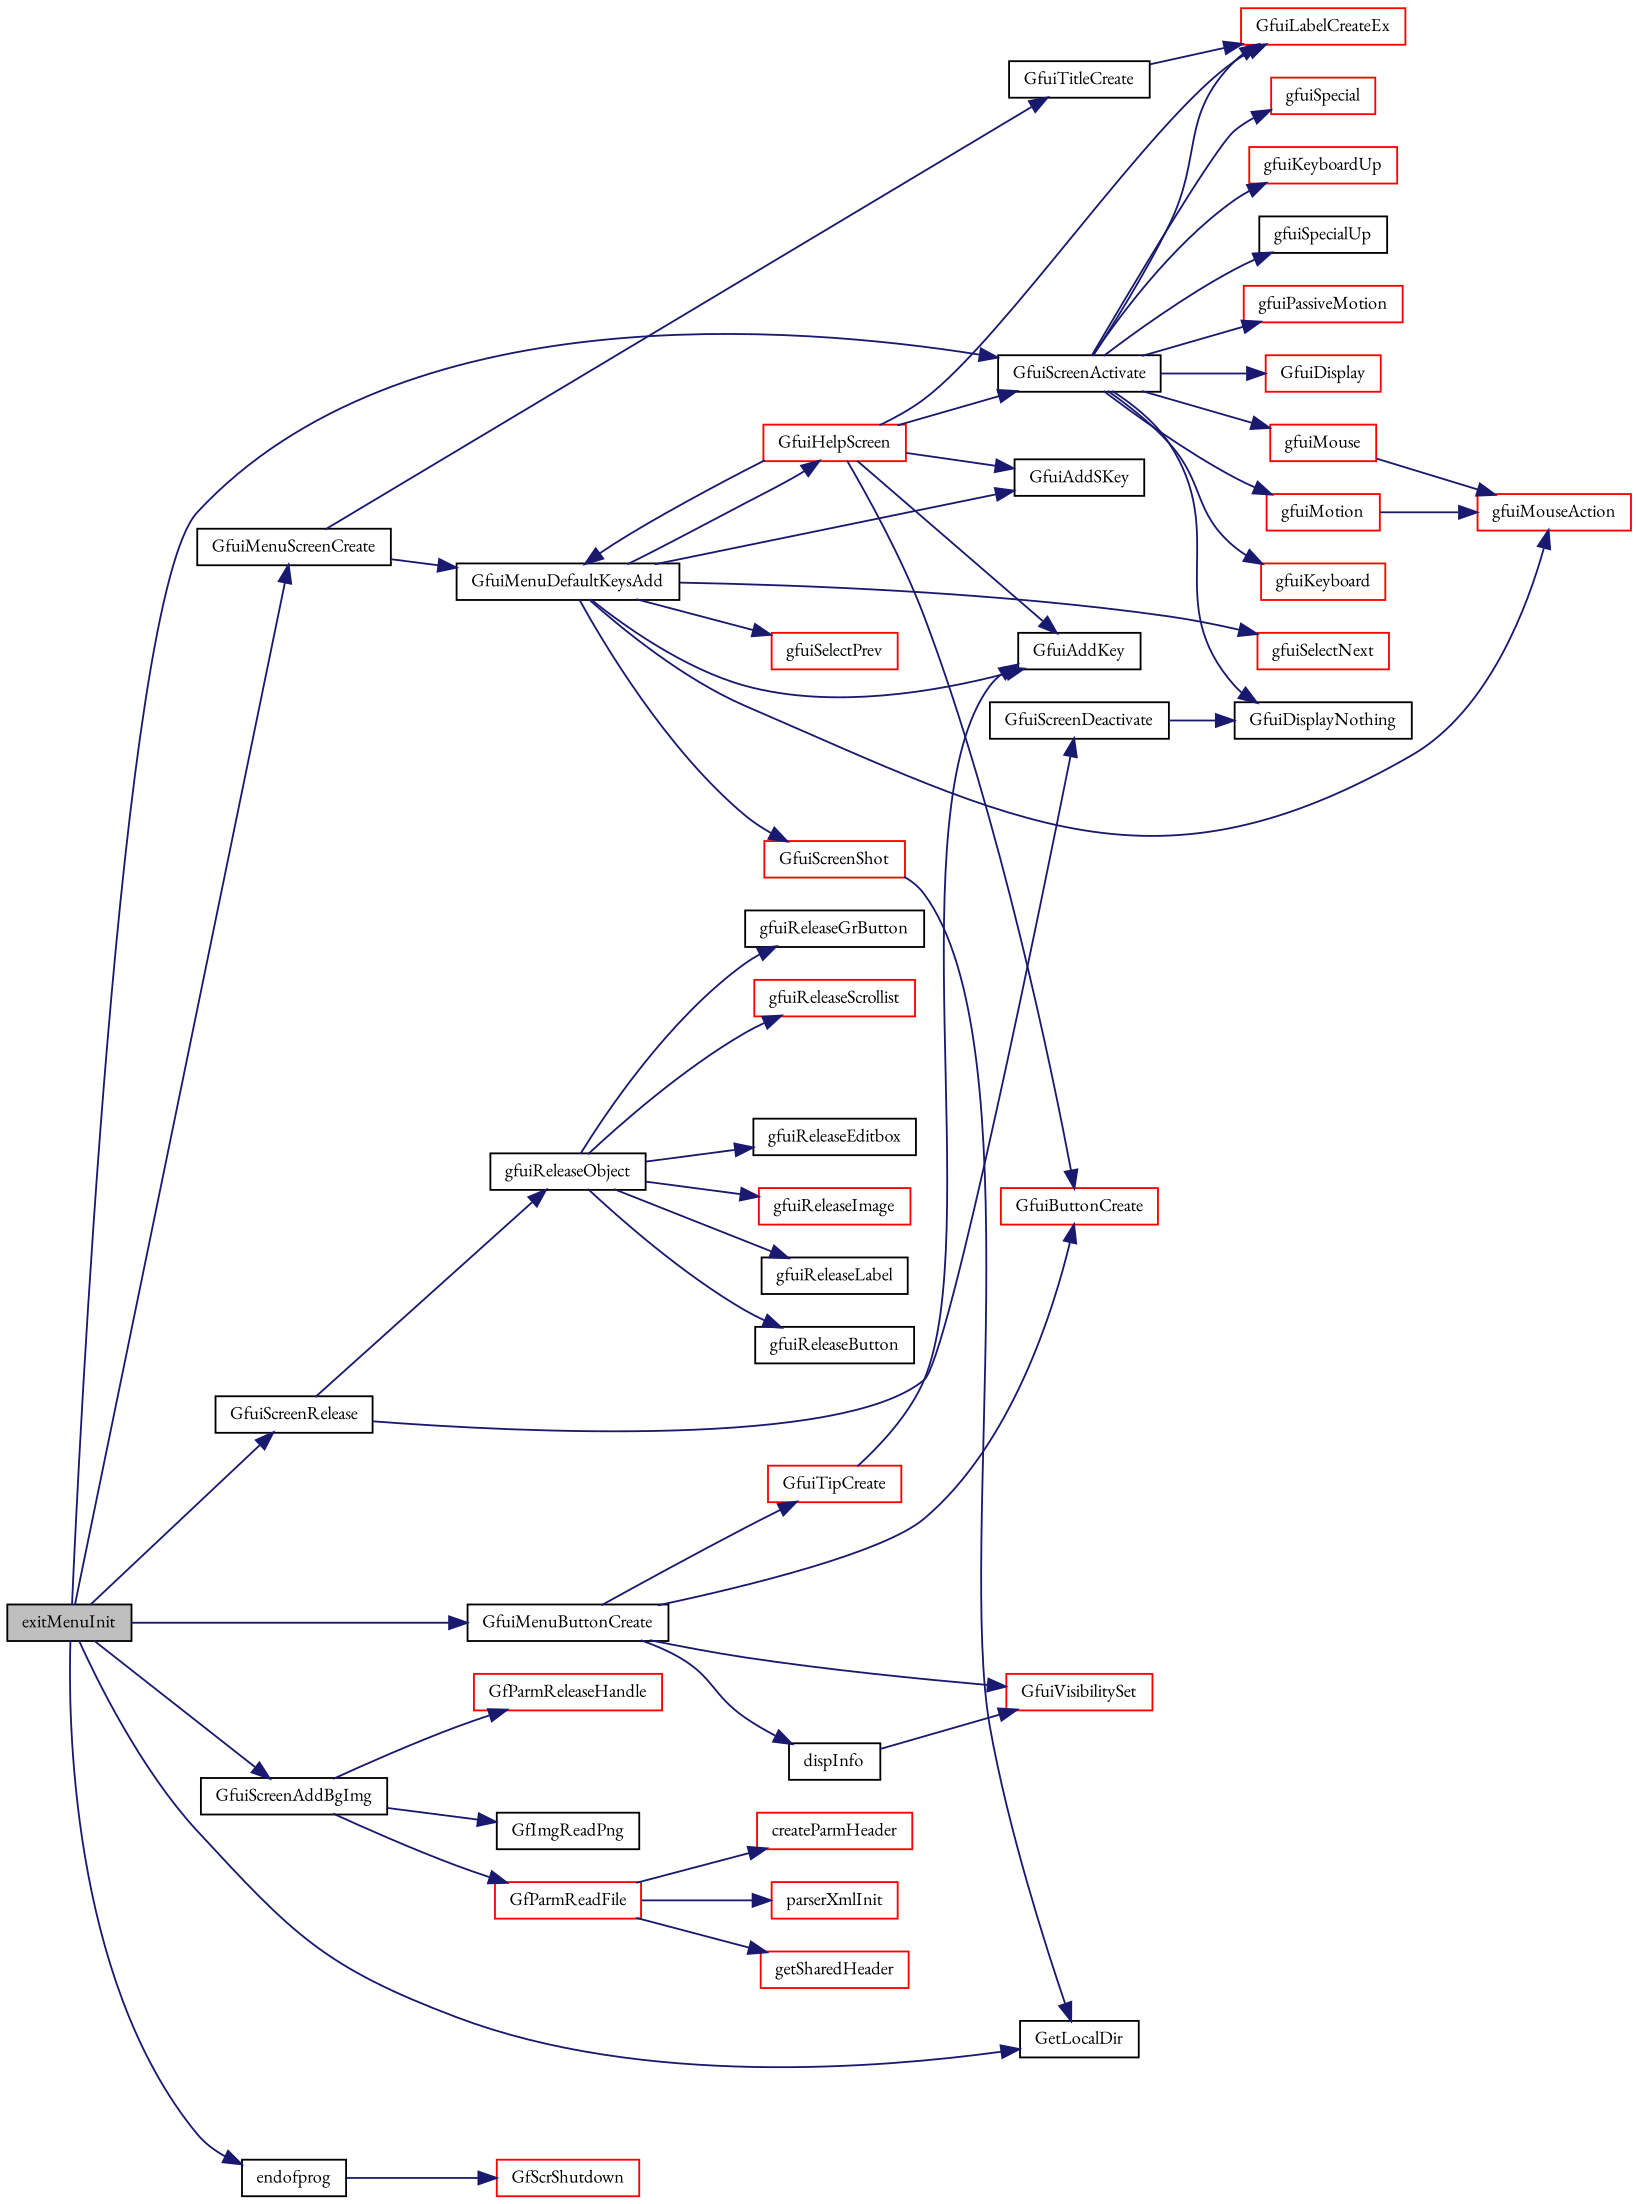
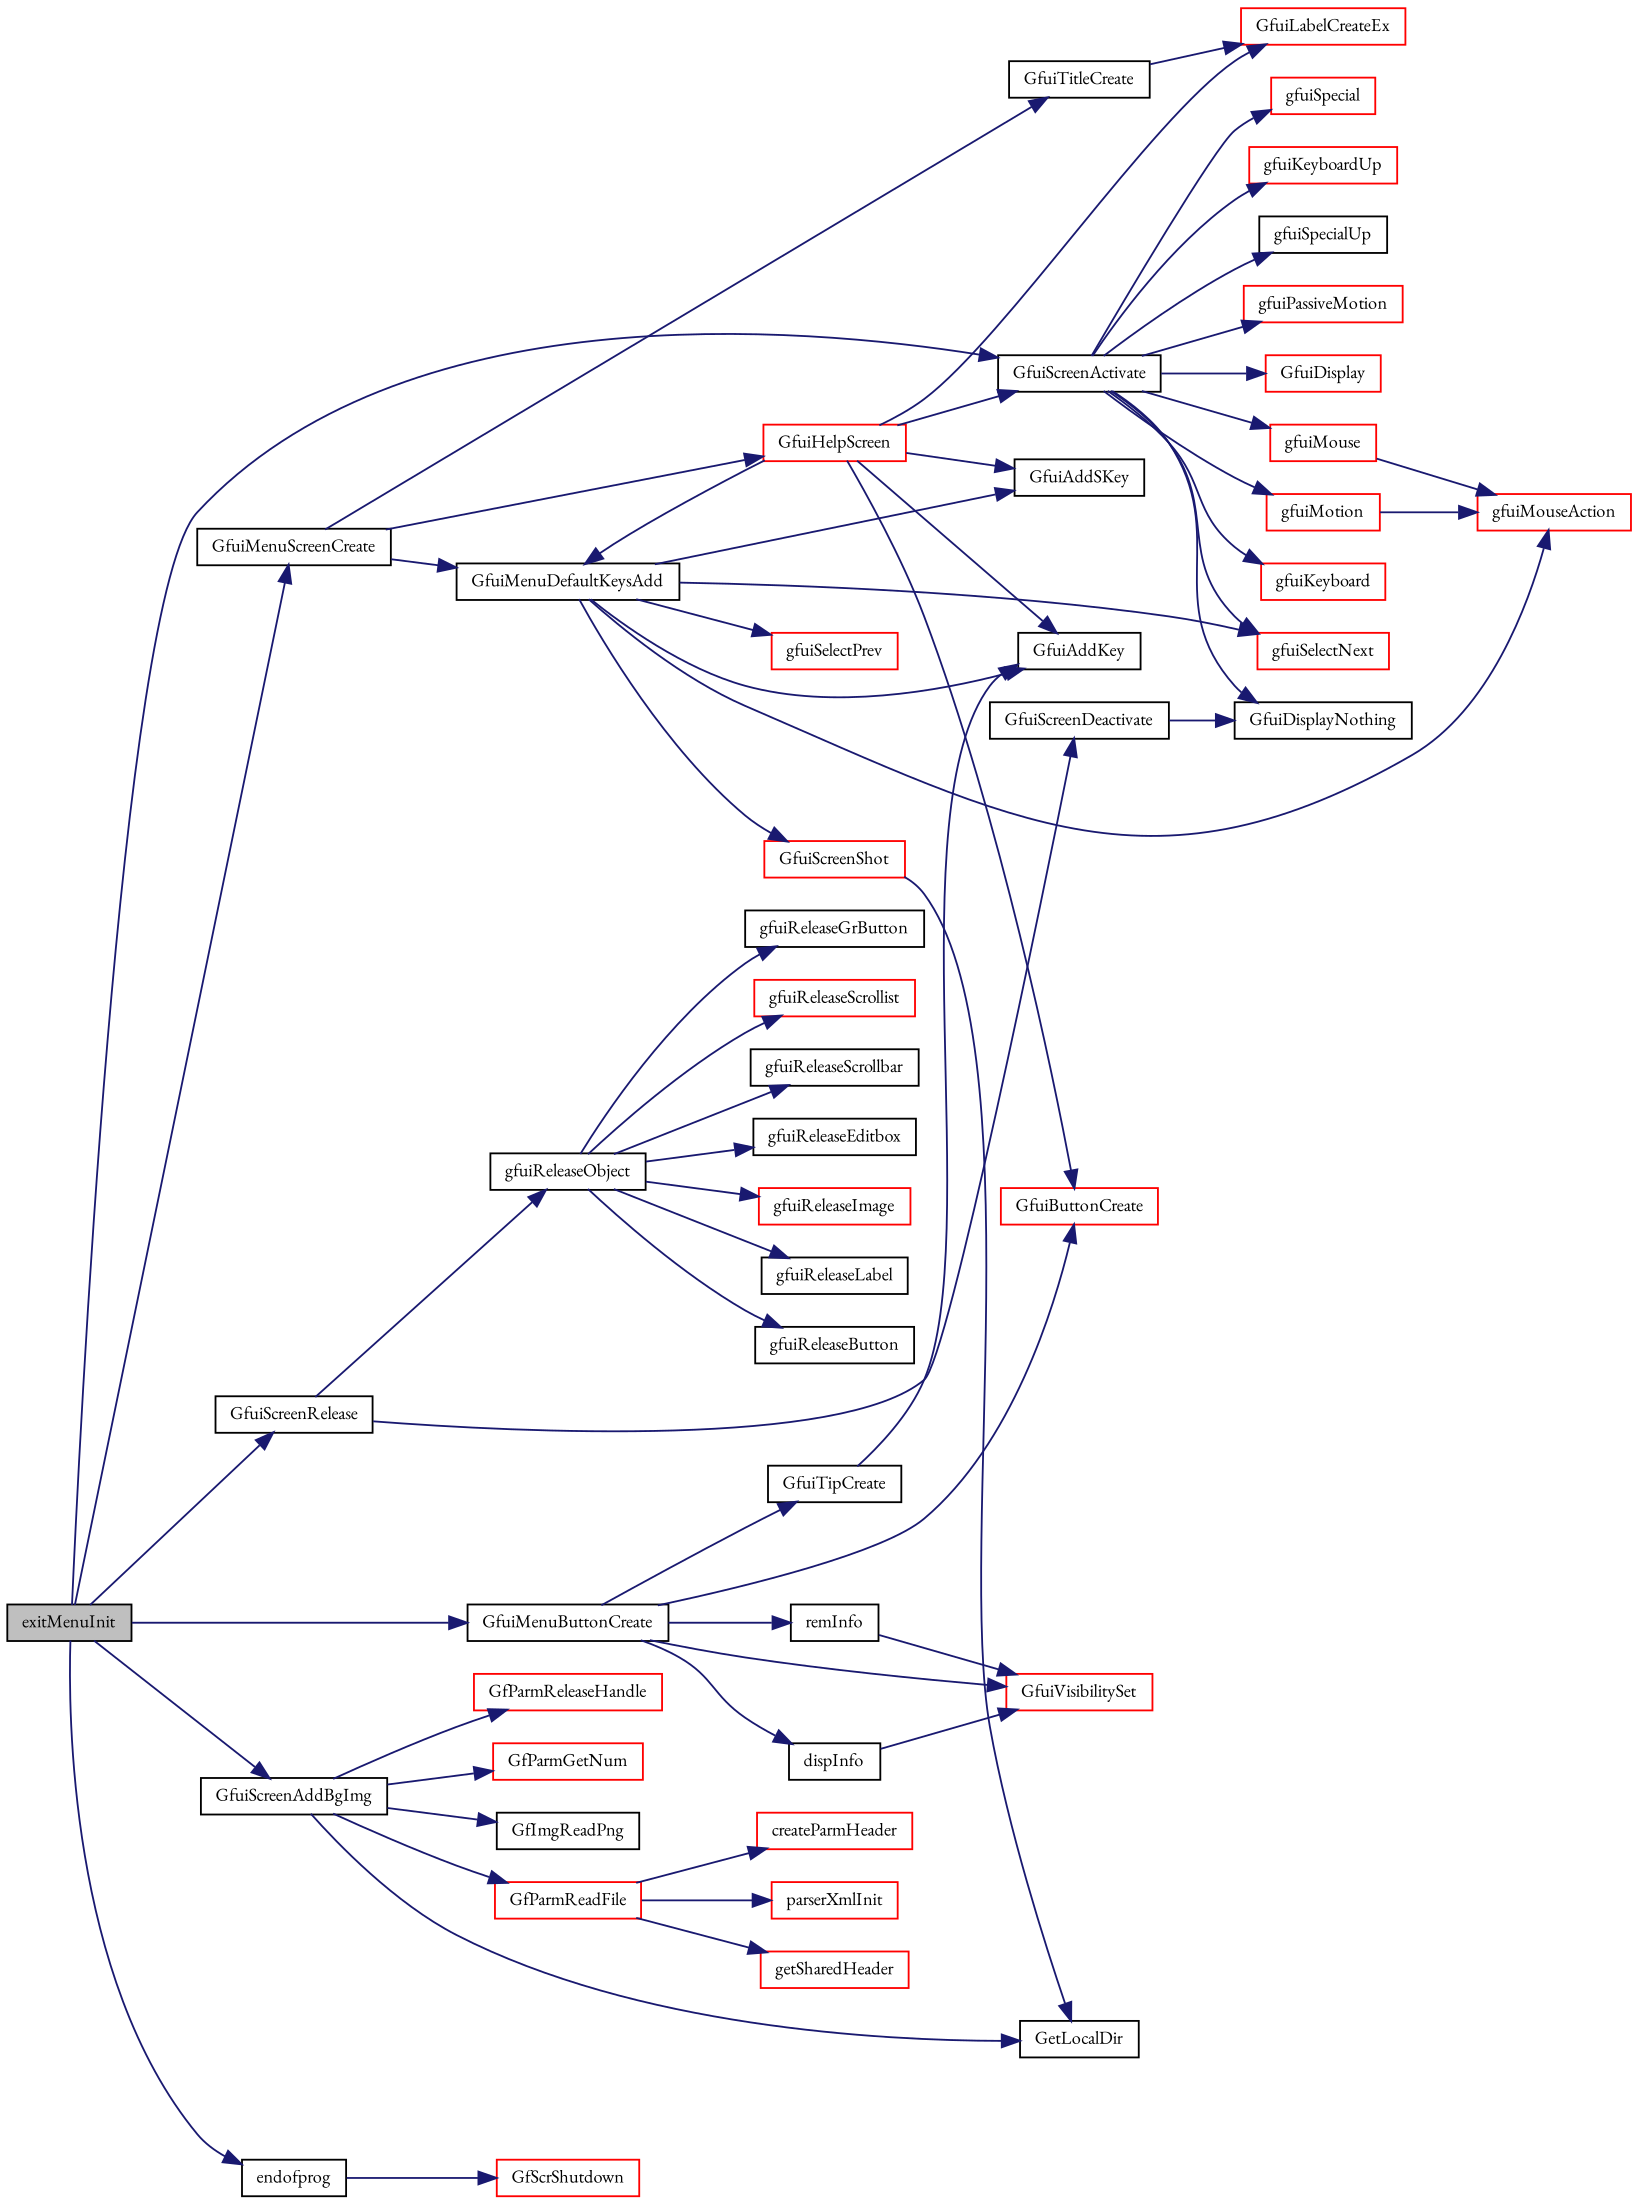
  digraph {
    fontname="EB Garamond"
    rankdir=LR
    node [color=black fillcolor=white fontname="EB Garamond" fontsize=10 shape=record style=filled]
    edge [color=midnightblue fontname="EB Garamond" fontsize=10 labelfontname=Helvetica labelfontsize=10 style=solid]
    n1 [fillcolor=grey75 fontcolor=black height=0.2 label=exitMenuInit width=0.4]
    n2 [height=0.2 label=GfuiScreenRelease width=0.4]
    n3 [height=0.2 label=GfuiMenuScreenCreate width=0.4]
    n4 [height=0.2 label=GfuiScreenActivate width=0.4]
    n5 [height=0.2 label=GfuiScreenAddBgImg width=0.4]
    n6 [height=0.2 label=GfuiMenuButtonCreate width=0.4]
    n7 [height=0.2 label=endofprog width=0.4]
    n8 [height=0.2 label=GfuiScreenDeactivate width=0.4]
    n9 [height=0.2 label=gfuiReleaseObject width=0.4]
    n10 [height=0.2 label=GfuiTitleCreate width=0.4]
    n11 [height=0.2 label=GfuiMenuDefaultKeysAdd width=0.4]
    n12 [height=0.2 label=GfuiDisplayNothing width=0.4]
    n13 [color=red height=0.2 label=gfuiSelectNext width=0.4]
    n14 [color=red height=0.2 label=gfuiKeyboard width=0.4]
    n15 [color=red height=0.2 label=gfuiSpecial width=0.4]
    n16 [color=red height=0.2 label=gfuiKeyboardUp width=0.4]
    n17 [height=0.2 label=gfuiSpecialUp width=0.4]
    n18 [color=red height=0.2 label=gfuiMouse width=0.4]
    n19 [color=red height=0.2 label=gfuiMotion width=0.4]
    n20 [color=red height=0.2 label=gfuiPassiveMotion width=0.4]
    n21 [color=red height=0.2 label=GfuiDisplay width=0.4]
    n22 [height=0.2 label=GetLocalDir width=0.4]
    n23 [color=red height=0.2 label=GfParmReadFile width=0.4]
+   n24 [color=red height=0.2 label=GfParmGetNum width=0.4]
    n25 [height=0.2 label=GfImgReadPng width=0.4]
    n26 [color=red height=0.2 label=GfParmReleaseHandle width=0.4]
    n27 [color=red height=0.2 label=GfuiButtonCreate width=0.4]
-   n28 [color=red height=0.2 label=GfuiTipCreate width=0.4]
+   n28 [height=0.2 label=GfuiTipCreate width=0.4]
    n29 [color=red height=0.2 label=GfuiVisibilitySet width=0.4]
    n30 [height=0.2 label=dispInfo width=0.4]
+   n31 [height=0.2 label=remInfo width=0.4]
    n32 [color=red height=0.2 label=GfScrShutdown width=0.4]
    n33 [height=0.2 label=gfuiReleaseLabel width=0.4]
    n34 [height=0.2 label=gfuiReleaseButton width=0.4]
    n35 [height=0.2 label=gfuiReleaseGrButton width=0.4]
    n36 [color=red height=0.2 label=gfuiReleaseScrollist width=0.4]
+   n37 [height=0.2 label=gfuiReleaseScrollbar width=0.4]
    n38 [height=0.2 label=gfuiReleaseEditbox width=0.4]
    n39 [color=red height=0.2 label=gfuiReleaseImage width=0.4]
    n40 [color=red height=0.2 label=GfuiLabelCreateEx width=0.4]
    n41 [height=0.2 label=GfuiAddKey width=0.4]
    n42 [color=red height=0.2 label=gfuiMouseAction width=0.4]
    n43 [height=0.2 label=GfuiAddSKey width=0.4]
    n44 [color=red height=0.2 label=gfuiSelectPrev width=0.4]
    n45 [color=red height=0.2 label=GfuiHelpScreen width=0.4]
    n46 [color=red height=0.2 label=GfuiScreenShot width=0.4]
    n47 [color=red height=0.2 label=getSharedHeader width=0.4]
    n48 [color=red height=0.2 label=createParmHeader width=0.4]
    n49 [color=red height=0.2 label=parserXmlInit width=0.4]
    n1 -> n2
    n1 -> n3
    n1 -> n4
    n1 -> n5
    n1 -> n6
    n1 -> n7
    n2 -> n8
    n2 -> n9
    n3 -> n10
    n3 -> n11
    n4 -> n12
-   n4 -> n40
+   n4 -> n13
    n4 -> n14
    n4 -> n15
    n4 -> n16
    n4 -> n17
    n4 -> n18
    n4 -> n19
    n4 -> n20
    n4 -> n21
-   n1 -> n22
+   n5 -> n22
    n5 -> n23
+   n5 -> n24
    n5 -> n25
    n5 -> n26
    n6 -> n27
    n6 -> n28
    n6 -> n29
    n6 -> n30
+   n6 -> n31
    n7 -> n32
    n8 -> n12
    n9 -> n33
    n9 -> n34
    n9 -> n35
    n9 -> n36
+   n9 -> n37
    n9 -> n38
    n9 -> n39
    n10 -> n40
    n11 -> n13
    n11 -> n41
    n11 -> n42
    n11 -> n43
    n11 -> n44
-   n11 -> n45
+   n3 -> n45
    n11 -> n46
    n18 -> n42
    n19 -> n42
    n23 -> n47
    n23 -> n48
    n23 -> n49
    n28 -> n41
    n30 -> n29
+   n31 -> n29
    n45 -> n4
    n45 -> n11
    n45 -> n27
    n45 -> n40
    n45 -> n41
    n45 -> n43
    n46 -> n22
  }
